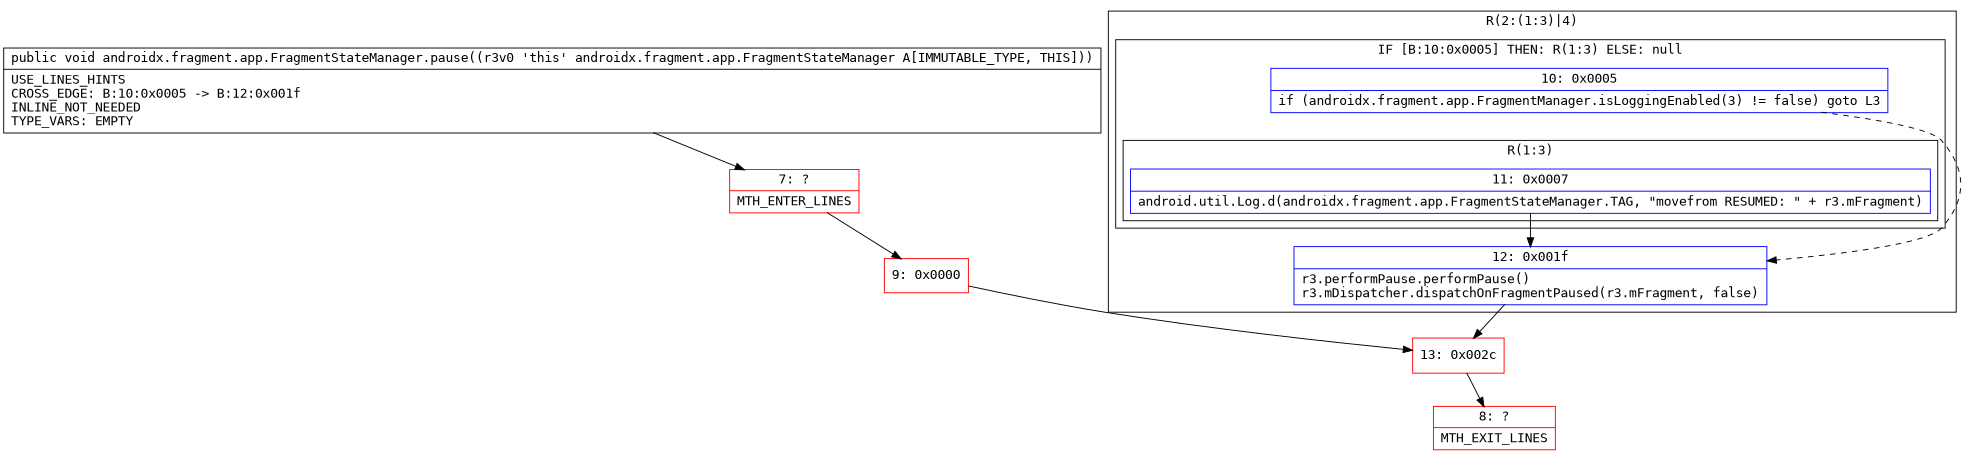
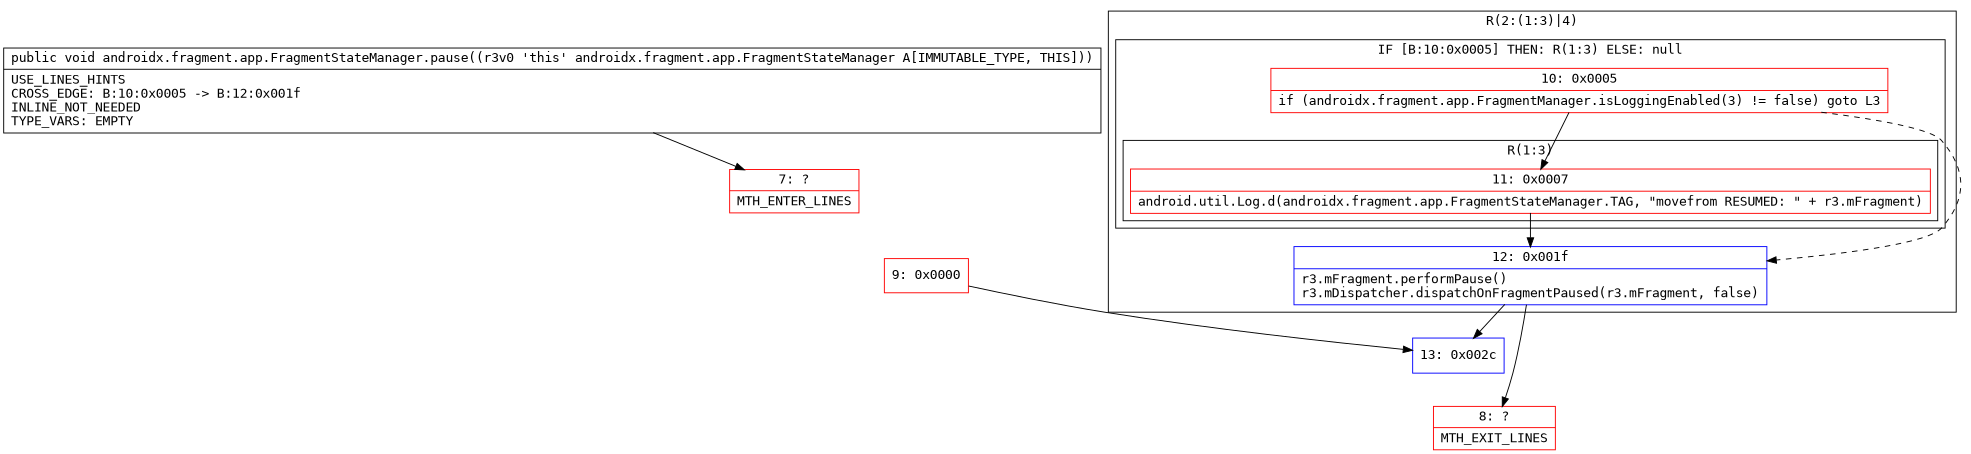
  digraph {
    fontname="DejaVu Sans Mono"
    node [color=red fontname="DejaVu Sans Mono" shape=record]
    edge [fontname="DejaVu Sans Mono"]
-   n1 [color=blue label="{11\:\ 0x0007|android.util.Log.d(androidx.fragment.app.FragmentStateManager.TAG, \"movefrom RESUMED: \" + r3.mFragment)\l}"]
-   n2 [color=blue label="{10\:\ 0x0005|if (androidx.fragment.app.FragmentManager.isLoggingEnabled(3) != false) goto L3\l}"]
-   n3 [color=blue label="{12\:\ 0x001f|r3.performPause.performPause()\lr3.mDispatcher.dispatchOnFragmentPaused(r3.mFragment, false)\l}"]
-   n4 [label="{13\:\ 0x002c}"]
+   n1 [label="{11\:\ 0x0007|android.util.Log.d(androidx.fragment.app.FragmentStateManager.TAG, \"movefrom RESUMED: \" + r3.mFragment)\l}"]
+   n2 [label="{10\:\ 0x0005|if (androidx.fragment.app.FragmentManager.isLoggingEnabled(3) != false) goto L3\l}"]
+   n3 [color=blue label="{12\:\ 0x001f|r3.mFragment.performPause()\lr3.mDispatcher.dispatchOnFragmentPaused(r3.mFragment, false)\l}"]
+   n4 [color=blue label="{13\:\ 0x002c}"]
    n5 [label="{8\:\ ?|MTH_EXIT_LINES\l}"]
    n6 [label="{7\:\ ?|MTH_ENTER_LINES\l}"]
    n7 [label="{9\:\ 0x0000}"]
    n8 [label="{public void androidx.fragment.app.FragmentStateManager.pause((r3v0 'this' androidx.fragment.app.FragmentStateManager A[IMMUTABLE_TYPE, THIS]))  | USE_LINES_HINTS\lCROSS_EDGE: B:10:0x0005 \-\> B:12:0x001f\lINLINE_NOT_NEEDED\lTYPE_VARS: EMPTY\l}" color=""]
    subgraph cluster_1 {
      label="R(2:(1:3)|4)"
      n3
      subgraph cluster_2 {
        label="IF [B:10:0x0005] THEN: R(1:3) ELSE: null"
        n2
        subgraph cluster_3 {
          label="R(1:3)"
          n1
        }
      }
    }
    n1 -> n3
+   n2 -> n1
    n2 -> n3 [style=dashed]
    n3 -> n4
-   n4 -> n5
-   n6 -> n7
+   n3 -> n5
    n7 -> n4
    n8 -> n6
  }
